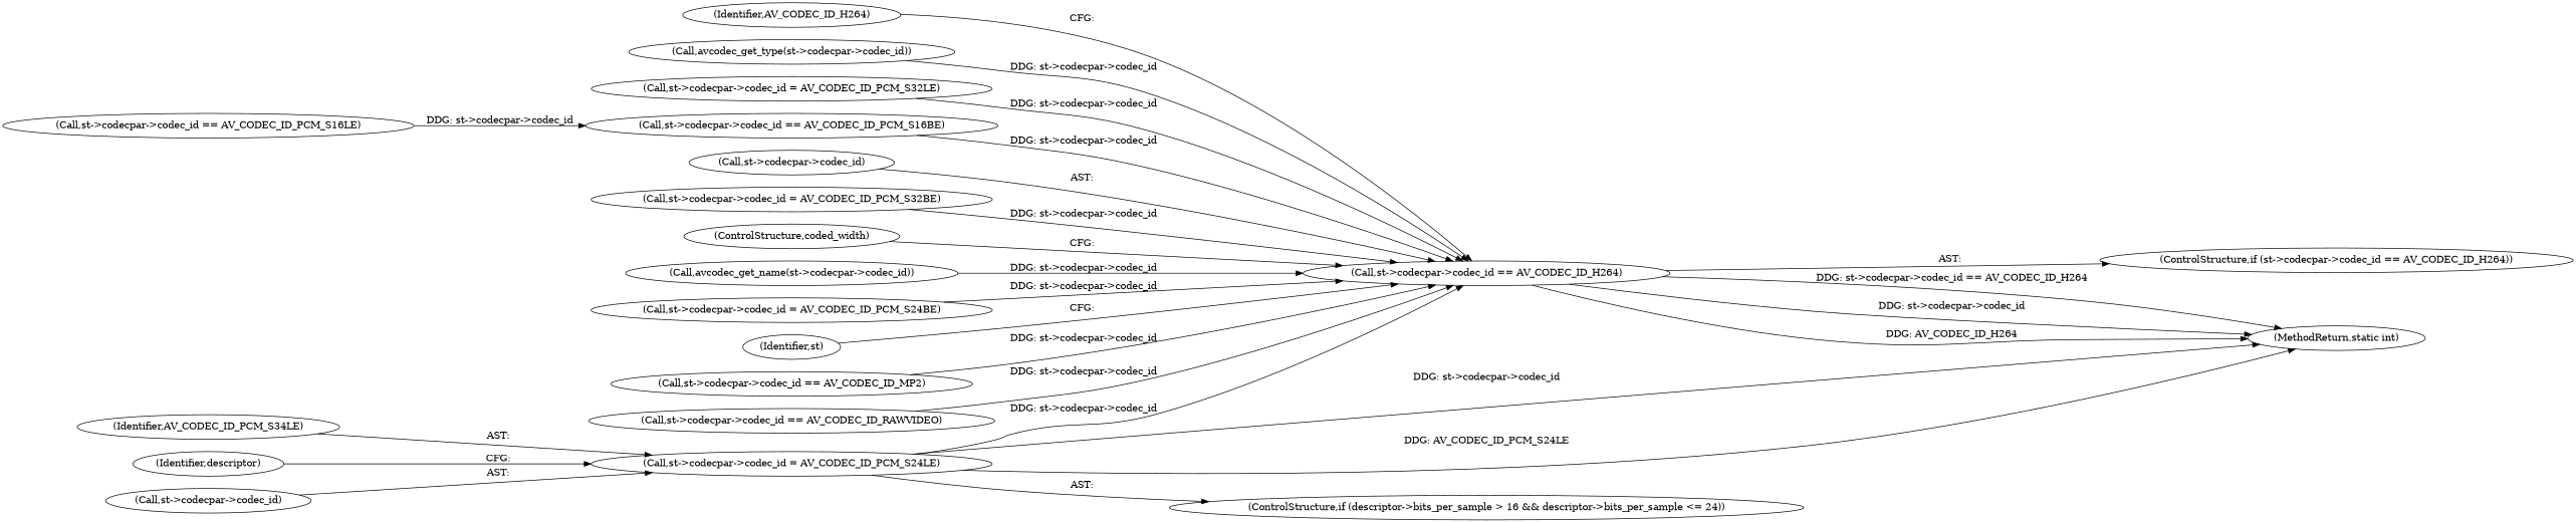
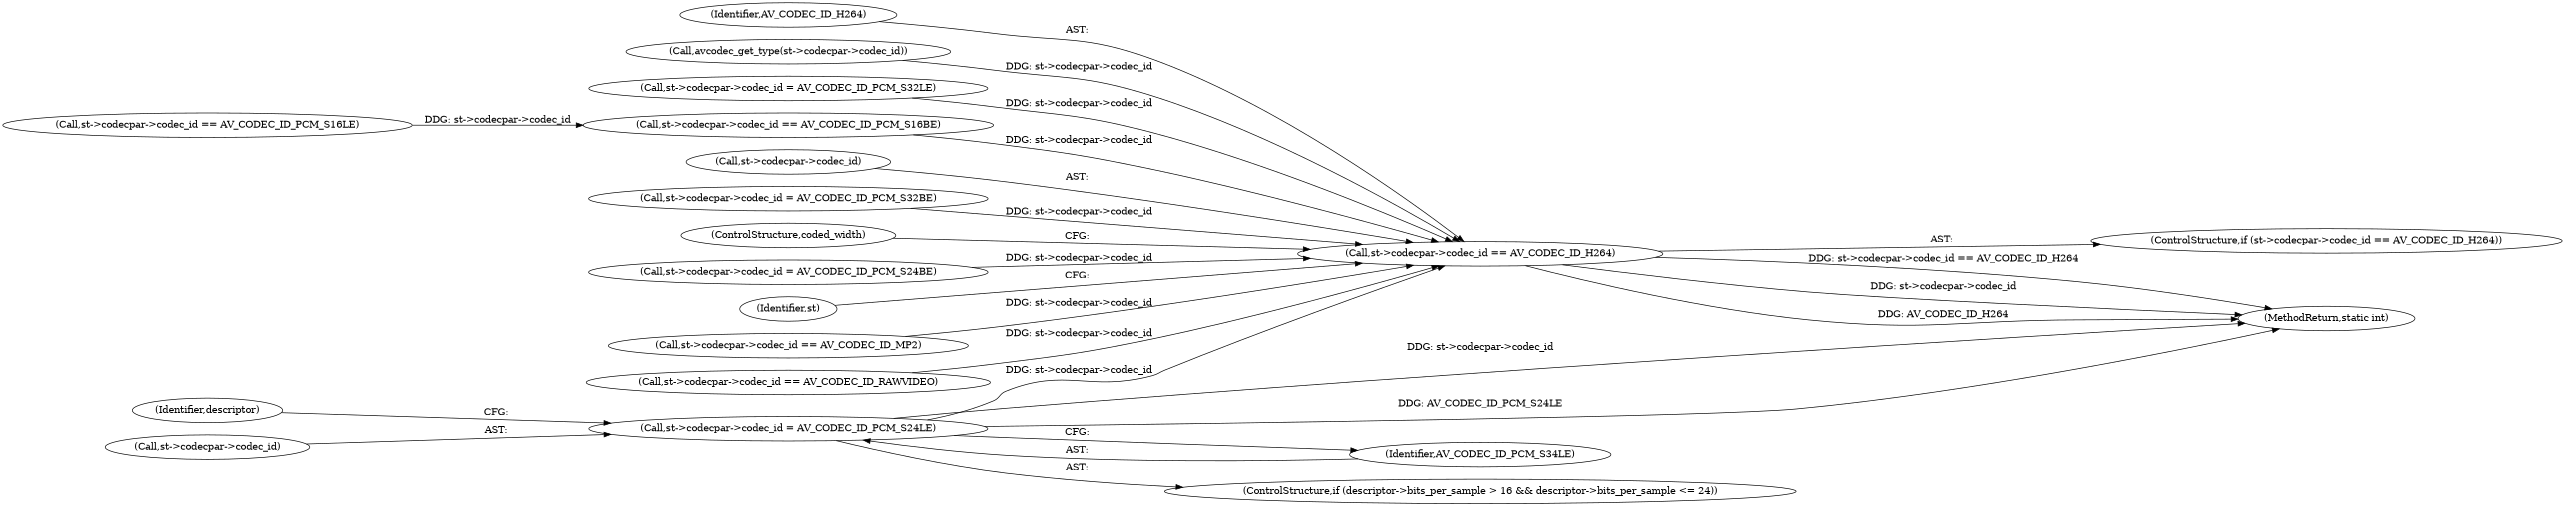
  digraph {
    rankdir=LR
    n1 [label="(Call,st->codecpar->codec_id = AV_CODEC_ID_PCM_S24LE)"]
    n2 [label="(Call,st->codecpar->codec_id == AV_CODEC_ID_H264)"]
    n3 [label="(MethodReturn,static int)"]
    n4 [label="(Identifier,AV_CODEC_ID_PCM_S34LE)"]
    n5 [label="(ControlStructure,if (descriptor->bits_per_sample > 16 && descriptor->bits_per_sample <= 24))"]
    n6 [label="(ControlStructure,if (st->codecpar->codec_id == AV_CODEC_ID_H264))"]
    n7 [label="(Identifier,AV_CODEC_ID_H264)"]
    n8 [label="(Call,avcodec_get_type(st->codecpar->codec_id))"]
    n9 [label="(Call,st->codecpar->codec_id = AV_CODEC_ID_PCM_S32LE)"]
    n10 [label="(Identifier,descriptor)"]
    n11 [label="(Call,st->codecpar->codec_id == AV_CODEC_ID_PCM_S16BE)"]
    n12 [label="(Call,st->codecpar->codec_id)"]
    n13 [label="(Call,st->codecpar->codec_id = AV_CODEC_ID_PCM_S32BE)"]
    n14 [label="(ControlStructure,coded_width)"]
    n15 [label="(Call,st->codecpar->codec_id)"]
-   n16 [label="(Call,avcodec_get_name(st->codecpar->codec_id))"]
    n17 [label="(Call,st->codecpar->codec_id = AV_CODEC_ID_PCM_S24BE)"]
    n18 [label="(Identifier,st)"]
    n19 [label="(Call,st->codecpar->codec_id == AV_CODEC_ID_PCM_S16LE)"]
    n20 [label="(Call,st->codecpar->codec_id == AV_CODEC_ID_MP2)"]
    n21 [label="(Call,st->codecpar->codec_id == AV_CODEC_ID_RAWVIDEO)"]
    n1 -> n2 [label="DDG: st->codecpar->codec_id"]
    n1 -> n3 [label="DDG: st->codecpar->codec_id"]
    n1 -> n3 [label="DDG: AV_CODEC_ID_PCM_S24LE"]
+   n1 -> n4 [label="CFG: "]
    n1 -> n5 [label="AST: "]
    n2 -> n3 [label="DDG: st->codecpar->codec_id"]
    n2 -> n3 [label="DDG: AV_CODEC_ID_H264"]
    n2 -> n3 [label="DDG: st->codecpar->codec_id == AV_CODEC_ID_H264"]
    n2 -> n6 [label="AST: "]
    n4 -> n1 [label="AST: "]
-   n7 -> n2 [label="CFG: "]
+   n7 -> n2 [label="AST: "]
    n8 -> n2 [label="DDG: st->codecpar->codec_id"]
    n9 -> n2 [label="DDG: st->codecpar->codec_id"]
    n10 -> n1 [label="CFG: "]
    n11 -> n2 [label="DDG: st->codecpar->codec_id"]
    n12 -> n2 [label="AST: "]
    n13 -> n2 [label="DDG: st->codecpar->codec_id"]
    n14 -> n2 [label="CFG: "]
    n15 -> n1 [label="AST: "]
-   n16 -> n2 [label="DDG: st->codecpar->codec_id"]
    n17 -> n2 [label="DDG: st->codecpar->codec_id"]
    n18 -> n2 [label="CFG: "]
    n19 -> n11 [label="DDG: st->codecpar->codec_id"]
    n20 -> n2 [label="DDG: st->codecpar->codec_id"]
    n21 -> n2 [label="DDG: st->codecpar->codec_id"]
  }
